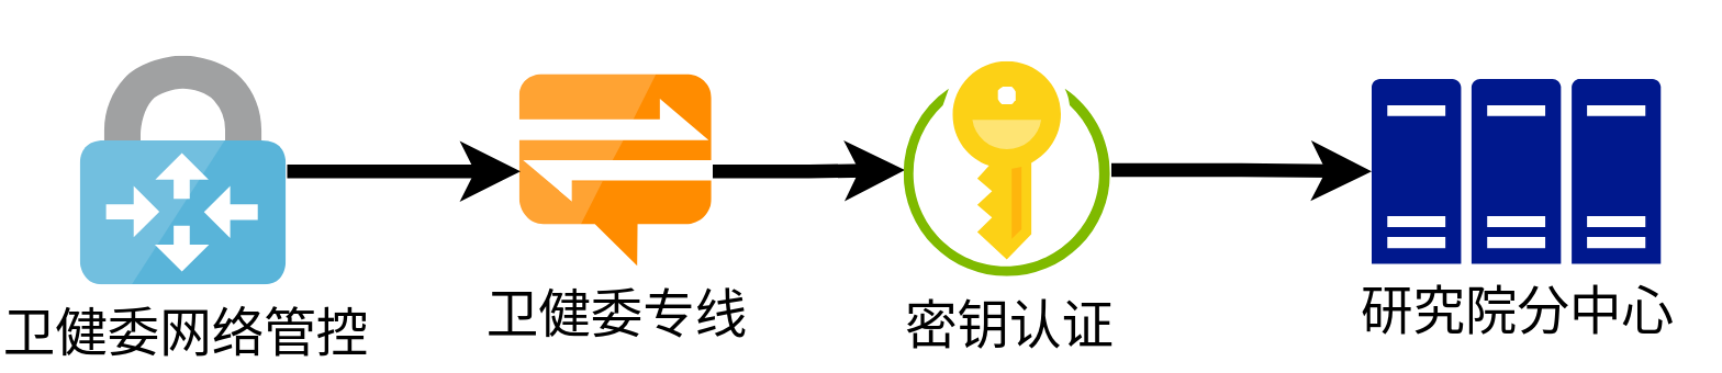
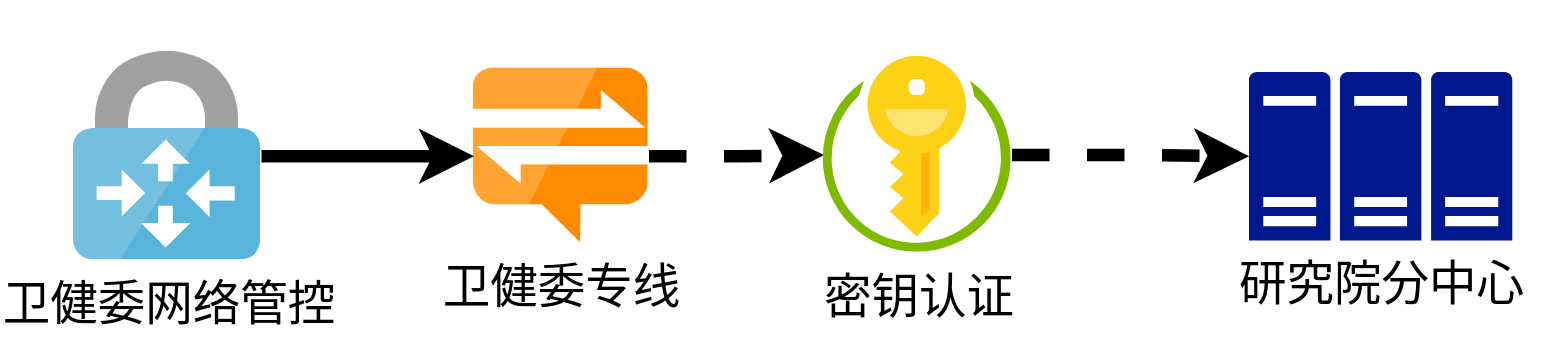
  <mxCell id="0" />
  <mxCell id="1" parent="0" />
  <mxCell id="2" value="研究院分中心" style="aspect=fixed;pointerEvents=1;shadow=0;dashed=0;html=1;strokeColor=none;labelPosition=center;verticalLabelPosition=bottom;verticalAlign=top;align=center;fillColor=#00188D;shape=mxgraph.mscae.enterprise.server_farm;fontSize=19;" parent="1" vertex="1"><mxGeometry x="490" y="28.3" width="105.31" height="67.4" as="geometry" /></mxCell>
- <mxCell id="3" style="edgeStyle=orthogonalEdgeStyle;rounded=0;orthogonalLoop=1;jettySize=auto;html=1;strokeWidth=5;fontSize=19;" parent="1" source="4" target="8" edge="1"><mxGeometry relative="1" as="geometry" /></mxCell>
+ <mxCell id="3" style="edgeStyle=orthogonalEdgeStyle;rounded=0;orthogonalLoop=1;jettySize=auto;html=1;strokeWidth=5;fontSize=19;dashed=1;" parent="1" source="4" target="8" edge="1"><mxGeometry relative="1" as="geometry" /></mxCell>
  <mxCell id="4" value="卫健委专线" style="aspect=fixed;html=1;points=[];align=center;image;fontSize=19;image=img/lib/mscae/Notification_Hubs.svg;strokeWidth=5;" parent="1" vertex="1"><mxGeometry x="180" y="27" width="70" height="70" as="geometry" /></mxCell>
  <mxCell id="5" style="edgeStyle=orthogonalEdgeStyle;rounded=0;orthogonalLoop=1;jettySize=auto;html=1;strokeWidth=5;fontSize=19;" parent="1" source="6" target="4" edge="1"><mxGeometry relative="1" as="geometry" /></mxCell>
  <mxCell id="6" value="卫健委网络管控" style="aspect=fixed;html=1;points=[];align=center;image;fontSize=19;image=img/lib/mscae/VPN_Gateway.svg;strokeWidth=5;" parent="1" vertex="1"><mxGeometry x="20" y="20.34" width="75" height="83.33" as="geometry" /></mxCell>
- <mxCell id="7" style="edgeStyle=orthogonalEdgeStyle;rounded=0;orthogonalLoop=1;jettySize=auto;html=1;strokeWidth=5;fontSize=19;" parent="1" source="8" target="2" edge="1"><mxGeometry relative="1" as="geometry" /></mxCell>
+ <mxCell id="7" style="edgeStyle=orthogonalEdgeStyle;rounded=0;orthogonalLoop=1;jettySize=auto;html=1;strokeWidth=5;fontSize=19;dashed=1;" parent="1" source="8" target="2" edge="1"><mxGeometry relative="1" as="geometry" /></mxCell>
  <mxCell id="8" value="密钥认证" style="aspect=fixed;html=1;points=[];align=center;image;fontSize=19;image=img/lib/mscae/Key_Vaults.svg;strokeWidth=5;" parent="1" vertex="1"><mxGeometry x="320" y="22.34" width="75.2" height="78.33" as="geometry" /></mxCell>
